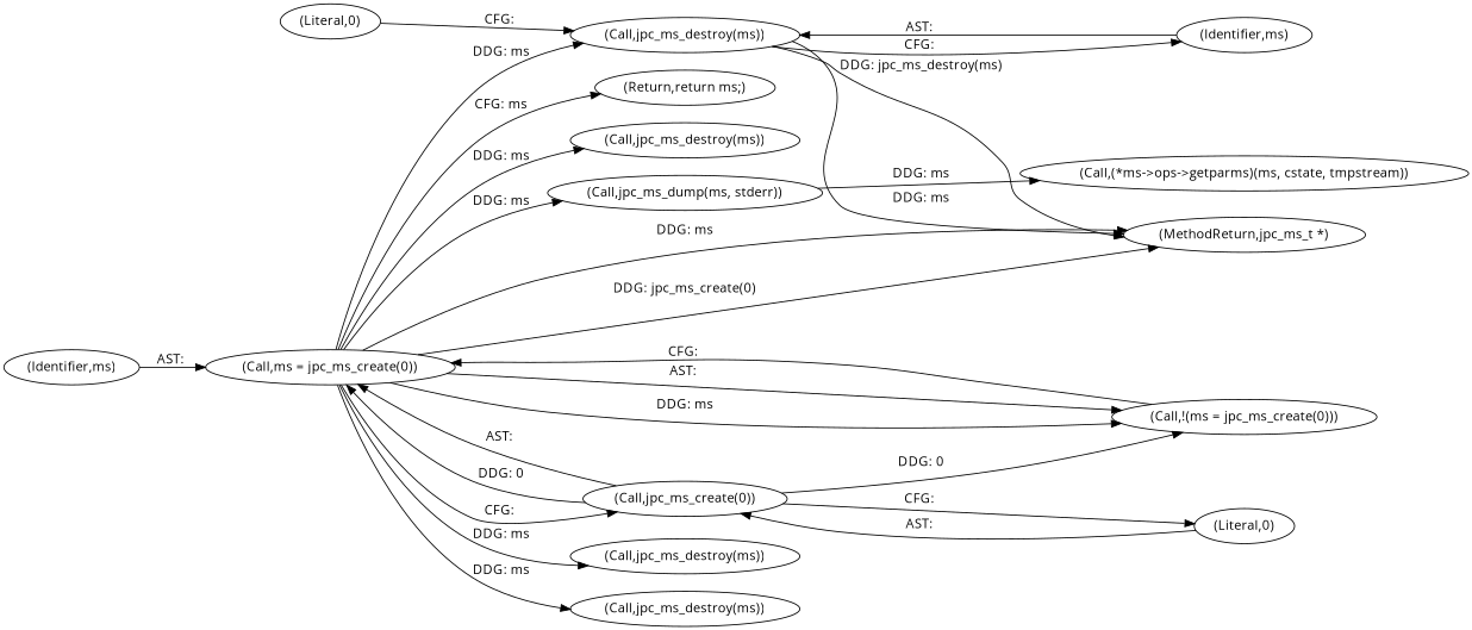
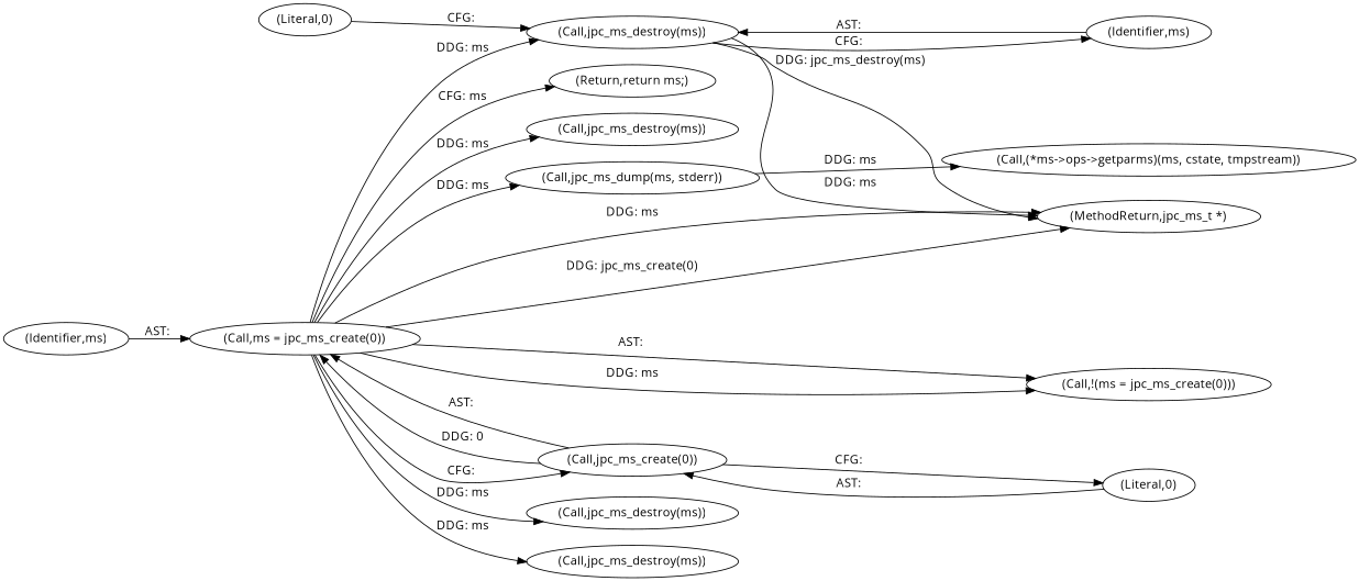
  digraph {
    fontname="Open Sans"
    rankdir=LR
    node [fontname="Open Sans"]
    edge [fontname="Open Sans"]
    n1 [label="(Call,jpc_ms_destroy(ms))"]
    n2 [label="(Identifier,ms)"]
    n3 [label="(MethodReturn,jpc_ms_t *)"]
    n4 [label="(Call,ms = jpc_ms_create(0))"]
    n5 [label="(Call,jpc_ms_create(0))"]
    n6 [label="(Call,jpc_ms_destroy(ms))"]
    n7 [label="(Call,jpc_ms_destroy(ms))"]
    n8 [label="(Return,return ms;)"]
    n9 [label="(Call,jpc_ms_destroy(ms))"]
    n10 [label="(Call,jpc_ms_dump(ms, stderr))"]
    n11 [label="(Call,!(ms = jpc_ms_create(0)))"]
    n12 [label="(Literal,0)"]
    n13 [label="(Call,(*ms->ops->getparms)(ms, cstate, tmpstream))"]
    n14 [label="(Identifier,ms)"]
    n15 [label="(Literal,0)"]
    n1 -> n2 [label="CFG: "]
    n1 -> n3 [label="DDG: ms"]
    n1 -> n3 [label="DDG: jpc_ms_destroy(ms)"]
    n2 -> n1 [label="AST: "]
    n4 -> n1 [label="DDG: ms"]
    n4 -> n3 [label="DDG: jpc_ms_create(0)"]
    n4 -> n3 [label="DDG: ms"]
    n4 -> n5 [label="CFG: "]
    n4 -> n6 [label="DDG: ms"]
    n4 -> n7 [label="DDG: ms"]
    n4 -> n8 [label="CFG: ms"]
    n4 -> n9 [label="DDG: ms"]
    n4 -> n10 [label="DDG: ms"]
    n4 -> n11 [label="AST: "]
    n4 -> n11 [label="DDG: ms"]
    n5 -> n4 [label="AST: "]
    n5 -> n4 [label="DDG: 0"]
-   n5 -> n11 [label="DDG: 0"]
    n5 -> n12 [label="CFG: "]
    n10 -> n13 [label="DDG: ms"]
-   n11 -> n4 [label="CFG: "]
    n12 -> n5 [label="AST: "]
    n14 -> n4 [label="AST: "]
    n15 -> n1 [label="CFG: "]
  }
